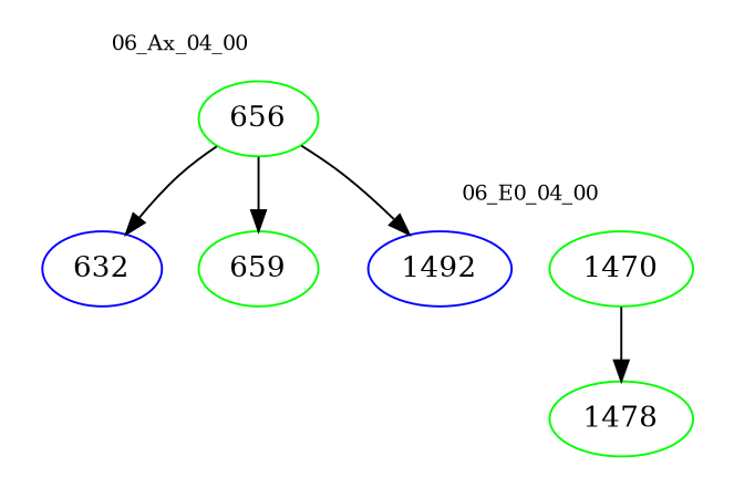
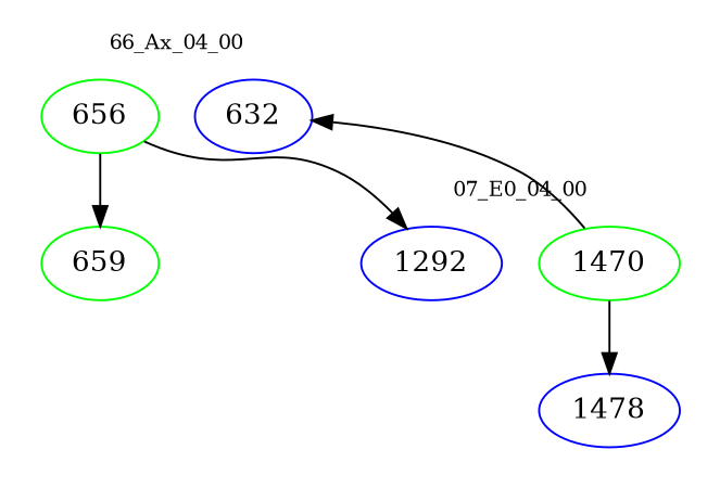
  digraph {
    node [color=green]
    edge [color=black]
    n1 [label=656]
    n2 [color=blue label=632]
    n3 [label=659]
    n4 [label=1470]
-   n5 [label=1478]
-   n6 [color=blue label=1492]
+   n5 [color=blue label=1478]
+   n6 [color=blue label=1292]
    subgraph cluster_1 {
      color=white
      fontsize=10
-     label="06_Ax_04_00"
+     label="66_Ax_04_00"
      n1
      n2
      n3
    }
    subgraph cluster_2 {
      color=white
      fontsize=10
-     label="06_E0_04_00"
+     label="07_E0_04_00"
      n4
      n5
      n6
    }
-   n1 -> n2
+   n4 -> n2
    n1 -> n3
    n1 -> n6
    n4 -> n5
  }
